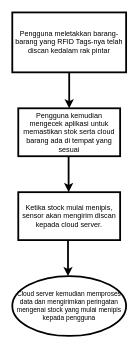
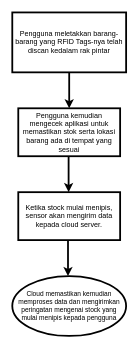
  <mxCell id="0" />
  <mxCell id="1" parent="0" />
  <mxCell id="2" value="&lt;font style=&quot;font-size: 12px;&quot;&gt;Pengguna meletakkan barang-barang yang RFID Tags-nya telah discan kedalam rak pintar&lt;/font&gt;" style="whiteSpace=wrap;html=1;fontSize=11;strokeWidth=3;rounded=0;" vertex="1" parent="1"><mxGeometry x="20" y="20" width="190" height="100" as="geometry" /></mxCell>
  <mxCell id="3" value="" style="endArrow=classic;html=1;fontSize=11;exitX=0.5;exitY=1;exitDx=0;exitDy=0;strokeWidth=3;" edge="1" parent="1" source="2"><mxGeometry width="50" height="50" relative="1" as="geometry"><mxPoint x="160" y="160" as="sourcePoint" /><mxPoint x="115" y="180" as="targetPoint" /><Array as="points"><mxPoint x="115" y="150" /></Array></mxGeometry></mxCell>
- <mxCell id="4" value="&lt;div style=&quot;&quot;&gt;&lt;span style=&quot;background-color: initial;&quot;&gt;Pengguna kemudian mengecek aplikasi untuk memastikan stok serta cloud barang ada di tempat yang sesuai&lt;/span&gt;&lt;/div&gt;" style="rounded=0;whiteSpace=wrap;html=1;strokeWidth=3;fontSize=12;align=center;" vertex="1" parent="1"><mxGeometry x="30" y="180" width="170" height="80" as="geometry" /></mxCell>
- <mxCell id="5" value="Ketika stock mulai menipis, sensor akan mengirim discan kepada cloud server." style="rounded=0;whiteSpace=wrap;html=1;strokeWidth=3;fontSize=12;" vertex="1" parent="1"><mxGeometry x="30" y="320" width="170" height="80" as="geometry" /></mxCell>
+ <mxCell id="4" value="&lt;div style=&quot;&quot;&gt;&lt;span style=&quot;background-color: initial;&quot;&gt;Pengguna kemudian mengecek aplikasi untuk memastikan stok serta lokasi barang ada di tempat yang sesuai&lt;/span&gt;&lt;/div&gt;" style="rounded=0;whiteSpace=wrap;html=1;strokeWidth=3;fontSize=12;align=center;" vertex="1" parent="1"><mxGeometry x="30" y="180" width="170" height="80" as="geometry" /></mxCell>
+ <mxCell id="5" value="Ketika stock mulai menipis, sensor akan mengirim data kepada cloud server." style="rounded=0;whiteSpace=wrap;html=1;strokeWidth=3;fontSize=12;" vertex="1" parent="1"><mxGeometry x="30" y="320" width="170" height="80" as="geometry" /></mxCell>
  <mxCell id="6" value="" style="endArrow=classic;html=1;fontSize=11;exitX=0.5;exitY=1;exitDx=0;exitDy=0;strokeWidth=3;" edge="1" parent="1"><mxGeometry width="50" height="50" relative="1" as="geometry"><mxPoint x="114" y="260" as="sourcePoint" /><mxPoint x="114" y="320" as="targetPoint" /><Array as="points"><mxPoint x="114" y="290" /></Array></mxGeometry></mxCell>
  <mxCell id="7" value="" style="endArrow=classic;html=1;fontSize=11;exitX=0.5;exitY=1;exitDx=0;exitDy=0;strokeWidth=3;" edge="1" parent="1"><mxGeometry width="50" height="50" relative="1" as="geometry"><mxPoint x="113" y="400" as="sourcePoint" /><mxPoint x="113" y="460" as="targetPoint" /><Array as="points"><mxPoint x="113" y="430" /></Array></mxGeometry></mxCell>
- <mxCell id="8" value="&lt;font style=&quot;font-size: 11px;&quot;&gt;Cloud server kemudian memproses data dan mengirimkan peringatan mengenai stock yang mulai menipis kepada pengguna&lt;/font&gt;" style="ellipse;whiteSpace=wrap;html=1;fontSize=11;strokeWidth=3;" vertex="1" parent="1"><mxGeometry x="20" y="460" width="190" height="100" as="geometry" /></mxCell>
+ <mxCell id="8" value="&lt;font style=&quot;font-size: 11px;&quot;&gt;Cloud memastikan kemudian memproses data dan mengirimkan peringatan mengenai stock yang mulai menipis kepada pengguna&lt;/font&gt;" style="ellipse;whiteSpace=wrap;html=1;fontSize=11;strokeWidth=3;" vertex="1" parent="1"><mxGeometry x="20" y="460" width="190" height="100" as="geometry" /></mxCell>
